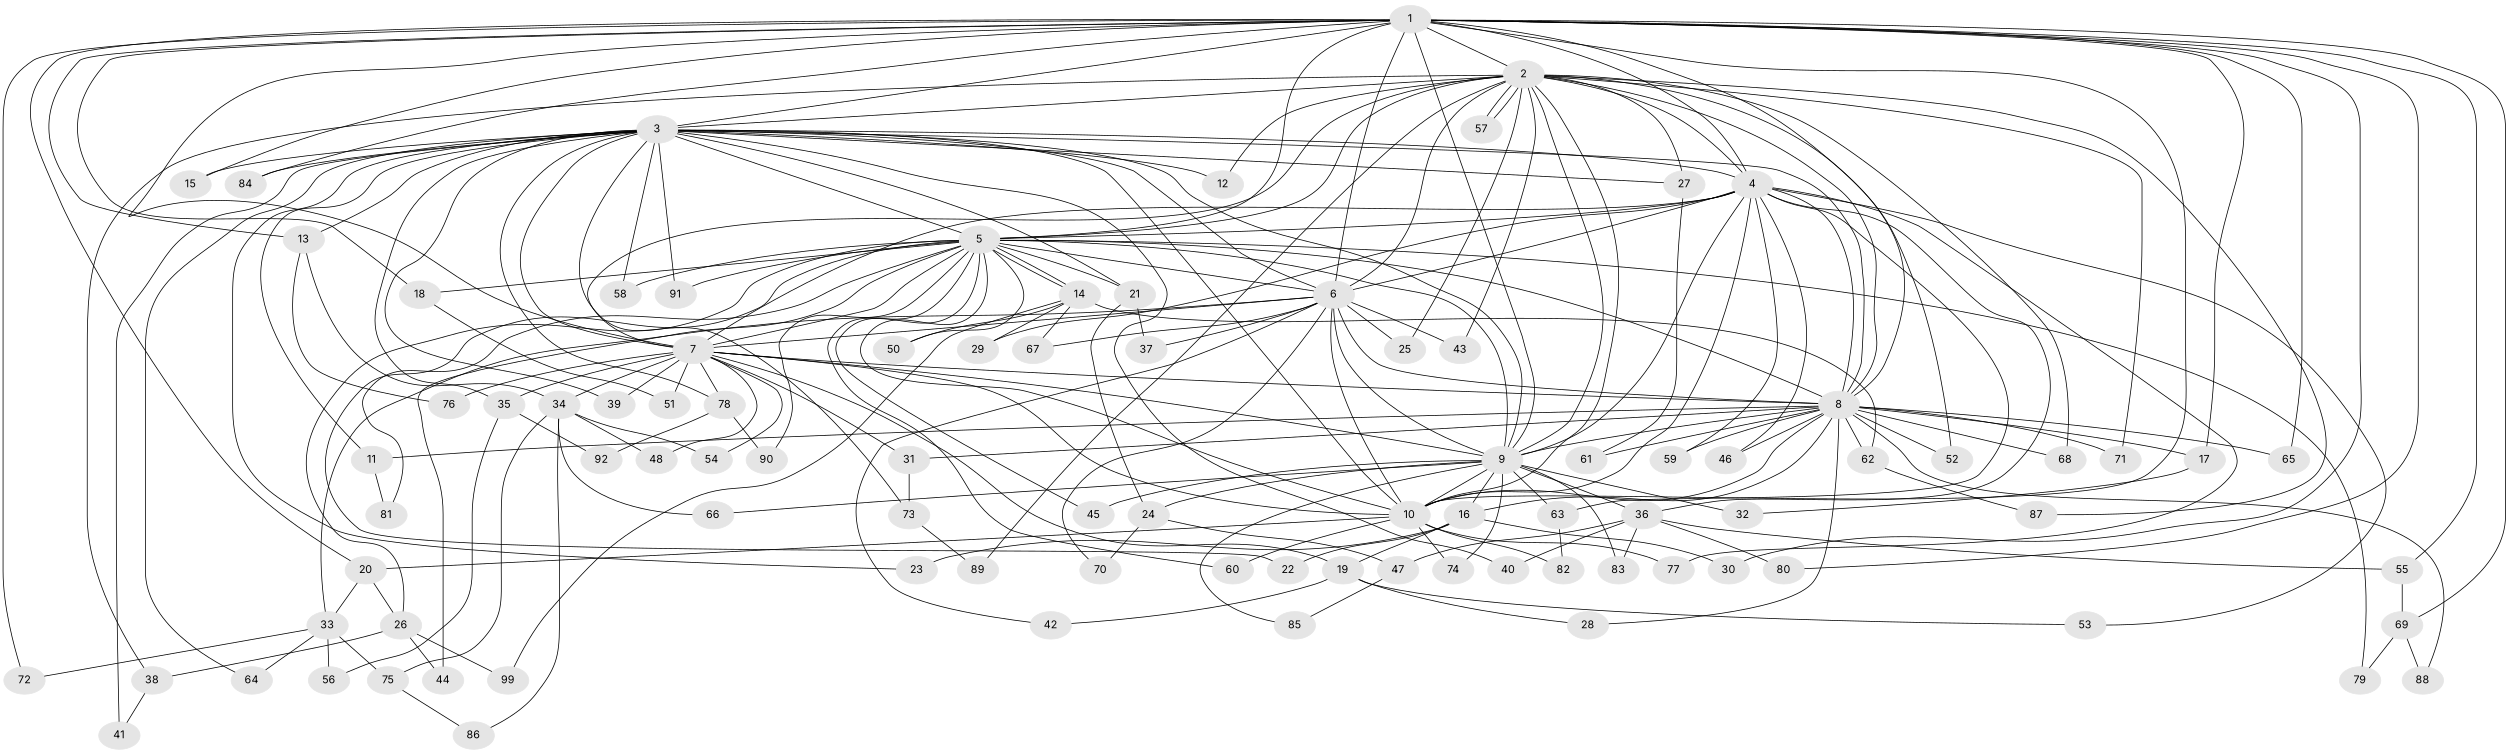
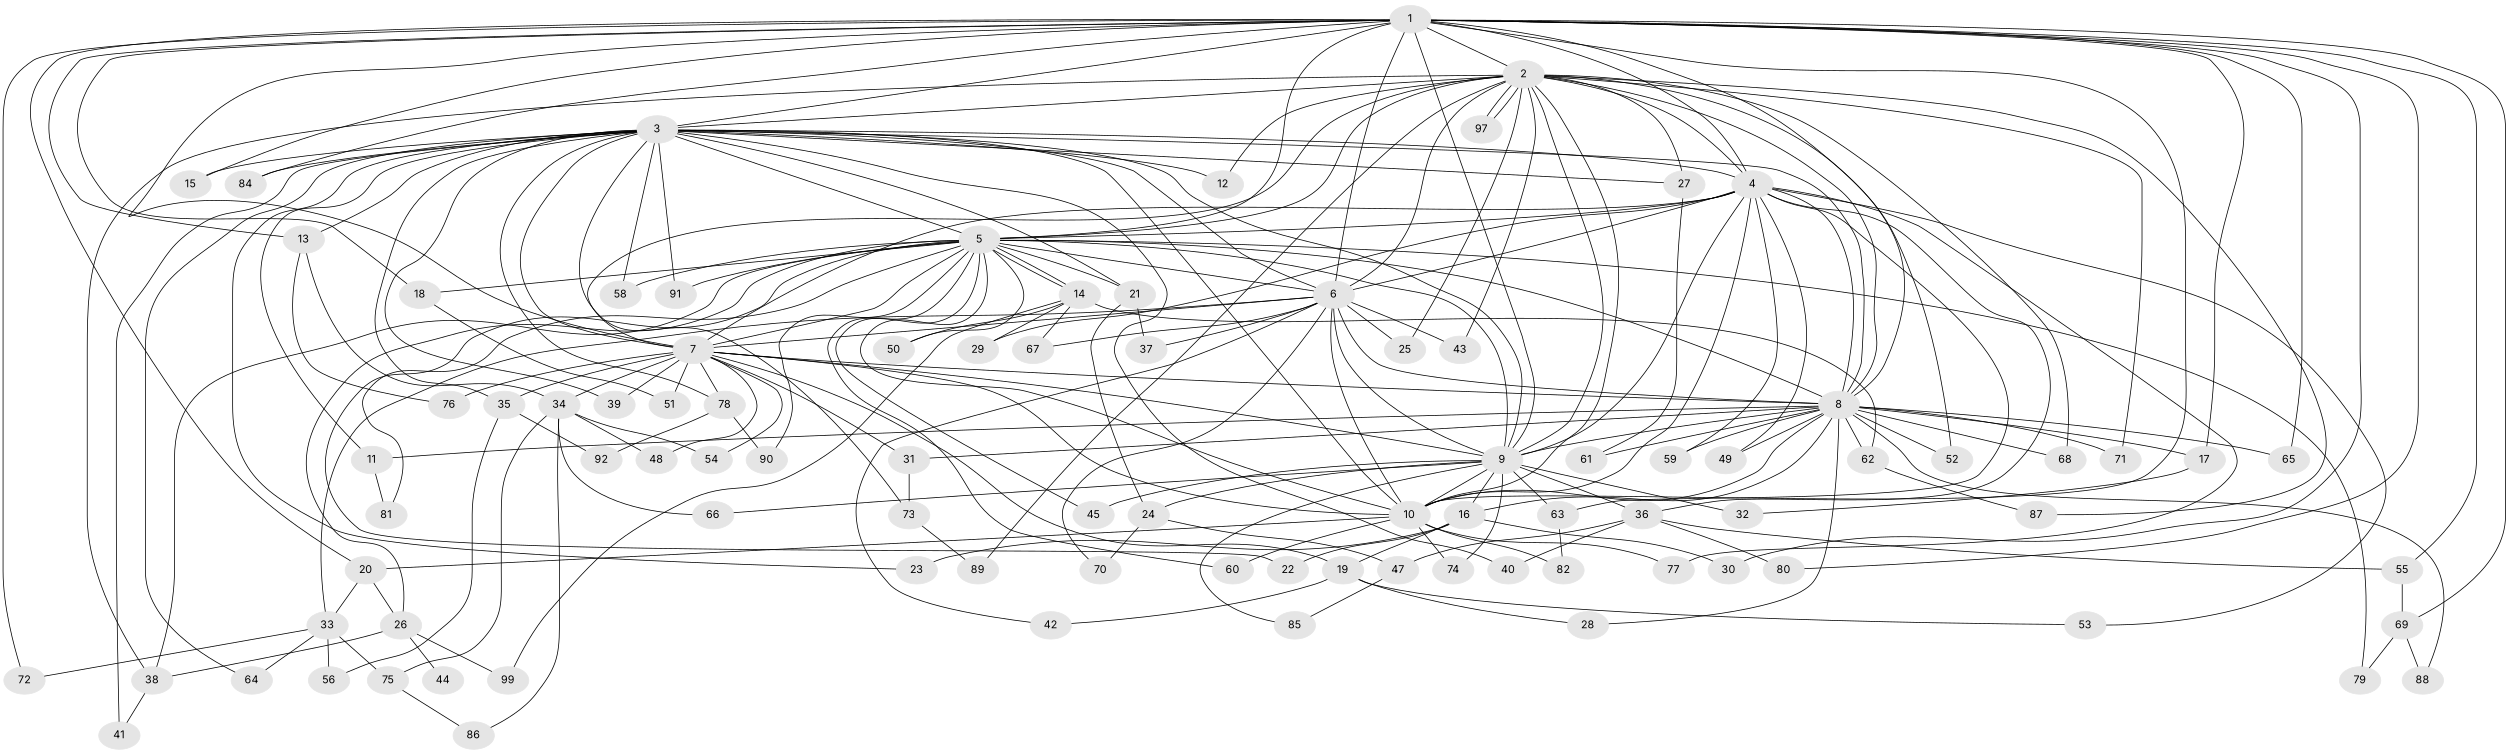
  graph {
    fontname=Inter
    node [color=gray90 fontname=Inter style=filled]
    edge [fontname=Inter]
    1
    2
    3
    4
    5
    6
    7
    8
    9
    10
    13
    15
    17
    18
    20
    30
    55
    65
    69
    72
    80
    84
    12
    25
    27
    38
    43
    52
-   57
+   57 [label=97]
    68
    71
    87
    89
    11
    21
    23
    35
    39
    40
    41
    58
    64
    73
    78
    91
    29
    36
-   46
+   46 [label=49]
    53
    59
    63
    77
    14
    22
    26
    44
    45
    50
    60
    79
    81
    90
    33
    37
    42
    67
    70
    19
    31
    34
    48
    51
    54
    76
    16
    28
    61
    62
    88
    24
    32
    66
    74
-   83
    85
    82
    56
    92
    47
    n90 [label=99]
    75
    86
    1 -- 2
    1 -- 3
    1 -- 4
    1 -- 5
    1 -- 6
    1 -- 7
    1 -- 8
    1 -- 9
    1 -- 10
    1 -- 13
    1 -- 15
    1 -- 17
    1 -- 18
    1 -- 20
    1 -- 30
    1 -- 55
    1 -- 65
    1 -- 69
    1 -- 72
    1 -- 80
    1 -- 84
    2 -- 3
    2 -- 4
    2 -- 5
    2 -- 6
    2 -- 7
    2 -- 8
    2 -- 9
    2 -- 10
    2 -- 12
    2 -- 25
    2 -- 27
    2 -- 38
    2 -- 43
    2 -- 52
    2 -- 57
    2 -- 57
    2 -- 68
    2 -- 71
    2 -- 87
    2 -- 89
    3 -- 4
    3 -- 5
    3 -- 6
    3 -- 7
    3 -- 8
    3 -- 9
    3 -- 10
    3 -- 13
    3 -- 15
    3 -- 84
    3 -- 12
    3 -- 27
    3 -- 11
    3 -- 21
    3 -- 23
    3 -- 35
    3 -- 39
    3 -- 40
    3 -- 41
    3 -- 58
    3 -- 64
    3 -- 73
    3 -- 78
    3 -- 91
    4 -- 5
    4 -- 6
    4 -- 7
    4 -- 8
    4 -- 9
    4 -- 10
    4 -- 29
    4 -- 36
    4 -- 46
    4 -- 53
    4 -- 59
    4 -- 63
    4 -- 77
    5 -- 6
    5 -- 7
    5 -- 8
    5 -- 9
    5 -- 10
    5 -- 18
    5 -- 21
    5 -- 58
    5 -- 91
    5 -- 14
    5 -- 14
    5 -- 22
    5 -- 26
-   5 -- 44
+   5 -- 38
    5 -- 45
    5 -- 50
    5 -- 60
    5 -- 79
    5 -- 81
    5 -- 90
    6 -- 7
    6 -- 8
    6 -- 9
    6 -- 10
    6 -- 25
    6 -- 43
    6 -- 33
    6 -- 37
    6 -- 42
    6 -- 67
    6 -- 70
    7 -- 8
    7 -- 9
    7 -- 10
    7 -- 35
    7 -- 39
    7 -- 78
    7 -- 19
    7 -- 31
    7 -- 34
    7 -- 48
    7 -- 51
    7 -- 54
    7 -- 76
    8 -- 9
    8 -- 10
    8 -- 17
    8 -- 65
    8 -- 52
    8 -- 68
    8 -- 71
    8 -- 11
    8 -- 46
    8 -- 59
    8 -- 31
    8 -- 16
    8 -- 28
    8 -- 61
    8 -- 62
    8 -- 88
    9 -- 10
    9 -- 36
    9 -- 63
    9 -- 45
    9 -- 16
    9 -- 24
    9 -- 32
    9 -- 66
    9 -- 74
-   9 -- 83
    9 -- 85
    10 -- 20
    10 -- 77
    10 -- 60
    10 -- 74
    10 -- 82
    13 -- 34
    13 -- 76
    17 -- 32
    18 -- 51
    20 -- 26
    20 -- 33
    55 -- 69
    69 -- 79
    69 -- 88
    27 -- 61
    38 -- 41
    11 -- 81
    21 -- 37
    21 -- 24
    35 -- 56
    35 -- 92
    73 -- 89
    78 -- 90
    78 -- 92
    36 -- 55
    36 -- 80
    36 -- 40
-   36 -- 83
    36 -- 47
    63 -- 82
    14 -- 29
    14 -- 50
    14 -- 67
    14 -- 62
    14 -- n90
    26 -- 38
    26 -- 44
    26 -- n90
    33 -- 72
    33 -- 64
    33 -- 56
    33 -- 75
    19 -- 53
    19 -- 42
    19 -- 28
    31 -- 73
    34 -- 48
    34 -- 54
    34 -- 66
    34 -- 75
    34 -- 86
    16 -- 30
    16 -- 23
    16 -- 22
    16 -- 19
    62 -- 87
    24 -- 70
    24 -- 47
    47 -- 85
    75 -- 86
  }
